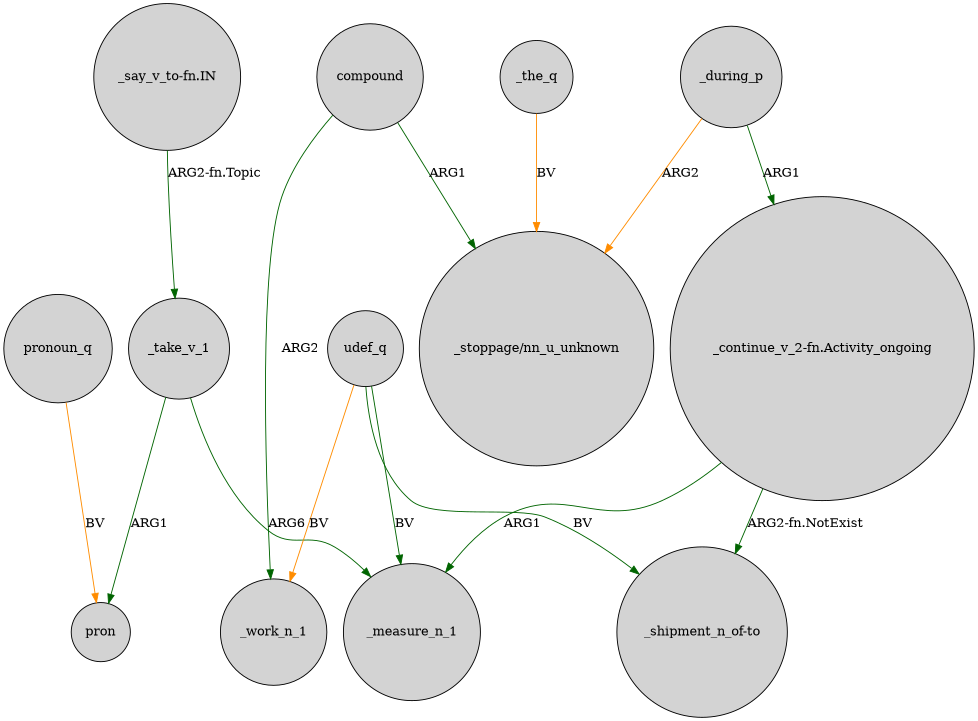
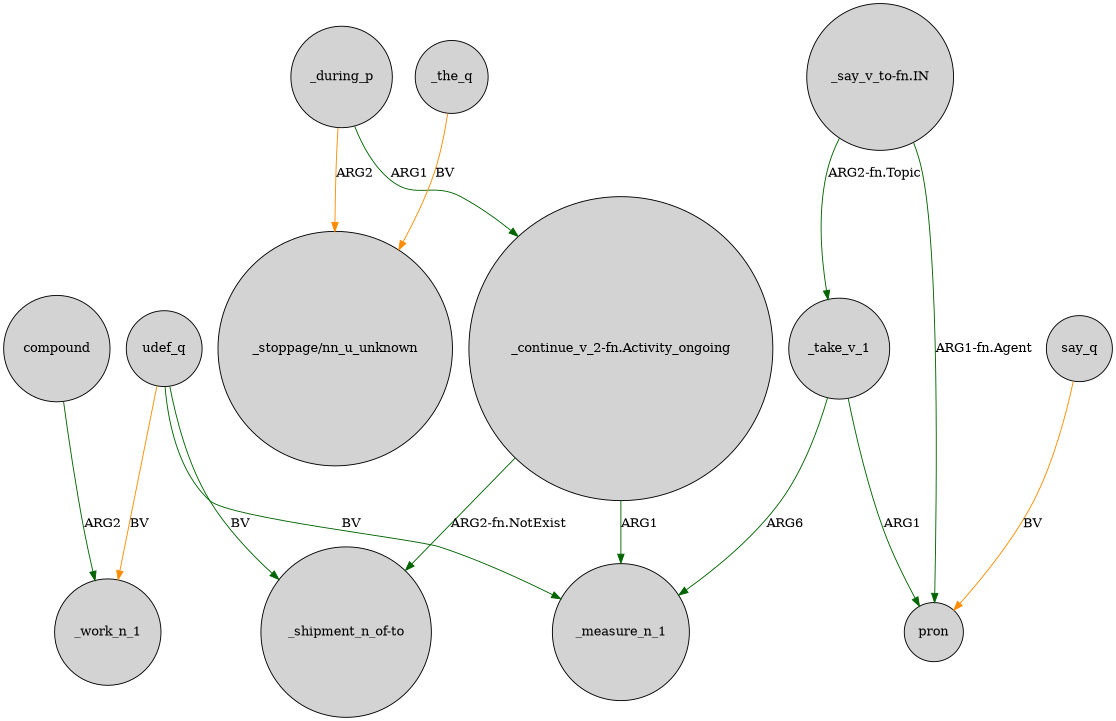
  digraph {
    node [shape=circle style=filled]
    edge [color=darkgreen]
    compound
    _work_n_1
    "_stoppage/nn_u_unknown"
    _take_v_1
    _measure_n_1
    pron
    "_continue_v_2-fn.Activity_ongoing"
    "_shipment_n_of-to"
    udef_q
    _during_p
    _the_q
    "_say_v_to-fn.IN"
-   pronoun_q
+   pronoun_q [label=say_q]
    compound -> _work_n_1 [label=ARG2]
-   compound -> "_stoppage/nn_u_unknown" [label=ARG1]
    _take_v_1 -> _measure_n_1 [label=ARG6]
    _take_v_1 -> pron [label=ARG1]
    "_continue_v_2-fn.Activity_ongoing" -> _measure_n_1 [label=ARG1]
    "_continue_v_2-fn.Activity_ongoing" -> "_shipment_n_of-to" [label="ARG2-fn.NotExist"]
    udef_q -> _work_n_1 [color=darkorange label=BV]
    udef_q -> _measure_n_1 [label=BV]
    udef_q -> "_shipment_n_of-to" [label=BV]
    _during_p -> "_stoppage/nn_u_unknown" [color=darkorange label=ARG2]
    _during_p -> "_continue_v_2-fn.Activity_ongoing" [label=ARG1]
    _the_q -> "_stoppage/nn_u_unknown" [color=darkorange label=BV]
    "_say_v_to-fn.IN" -> _take_v_1 [label="ARG2-fn.Topic"]
+   "_say_v_to-fn.IN" -> pron [label="ARG1-fn.Agent"]
    pronoun_q -> pron [color=darkorange label=BV]
  }
